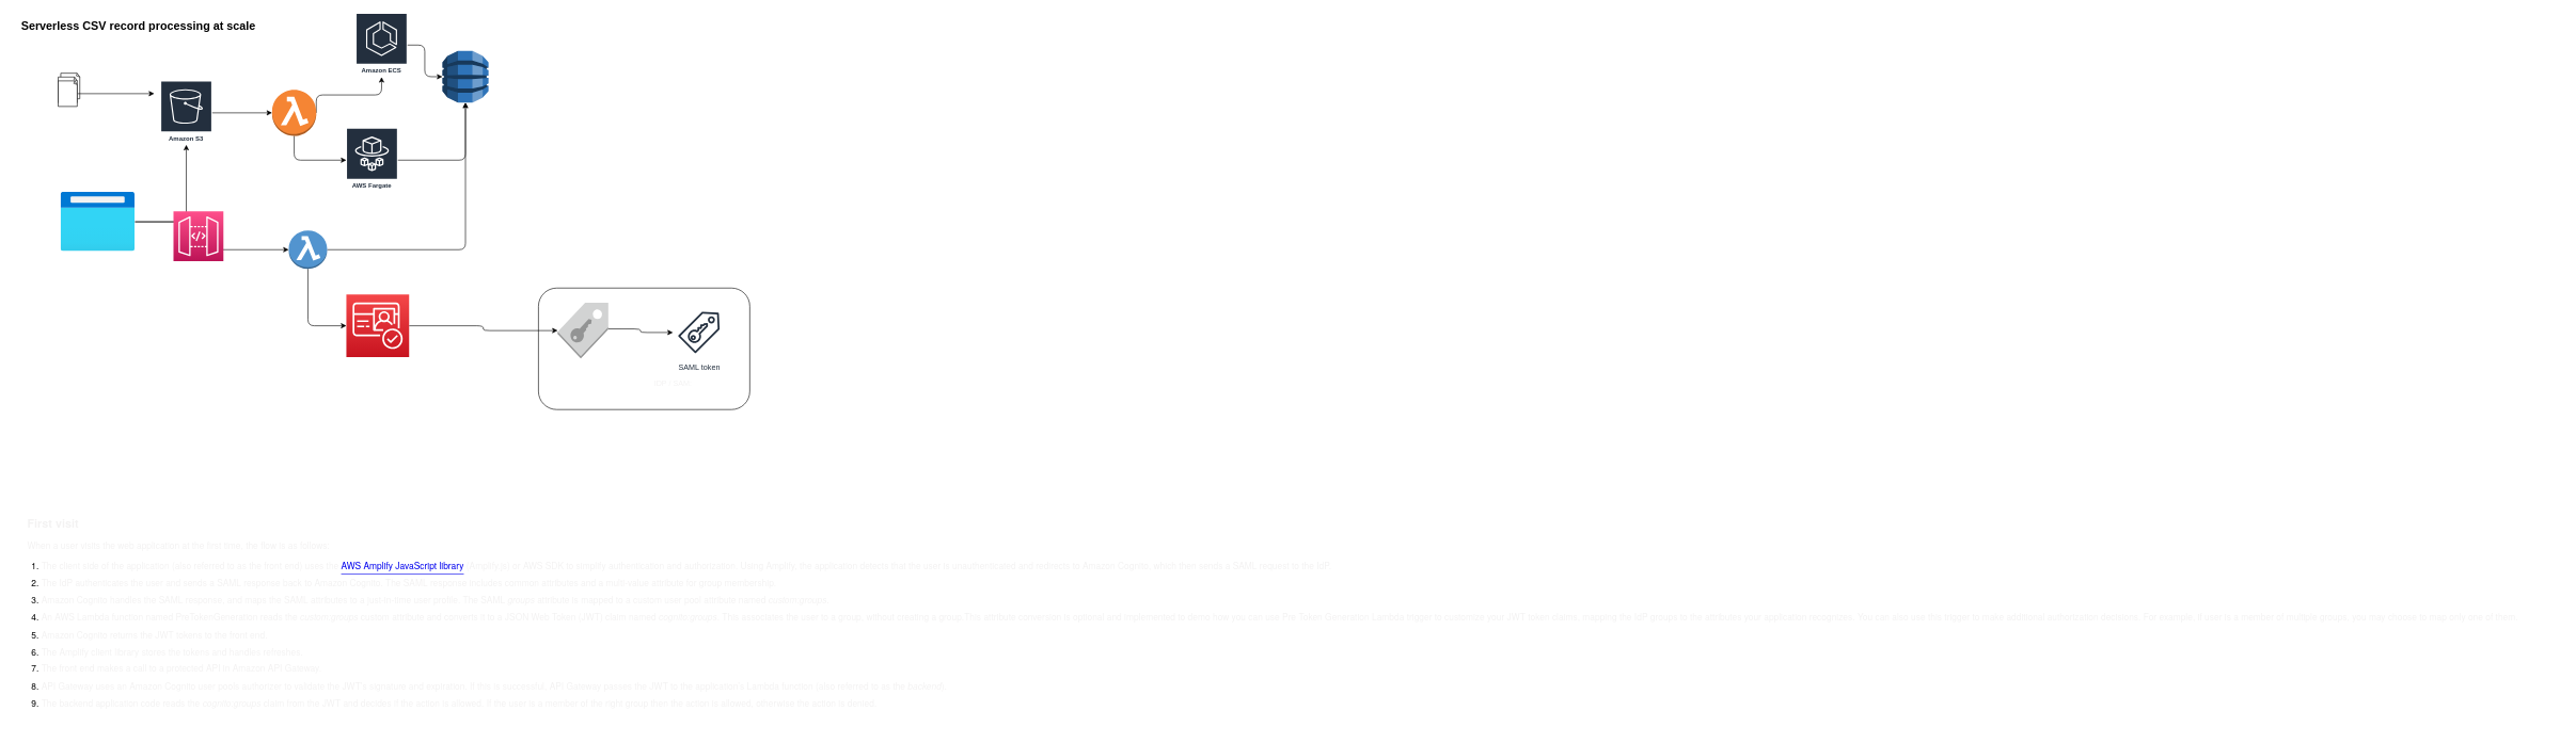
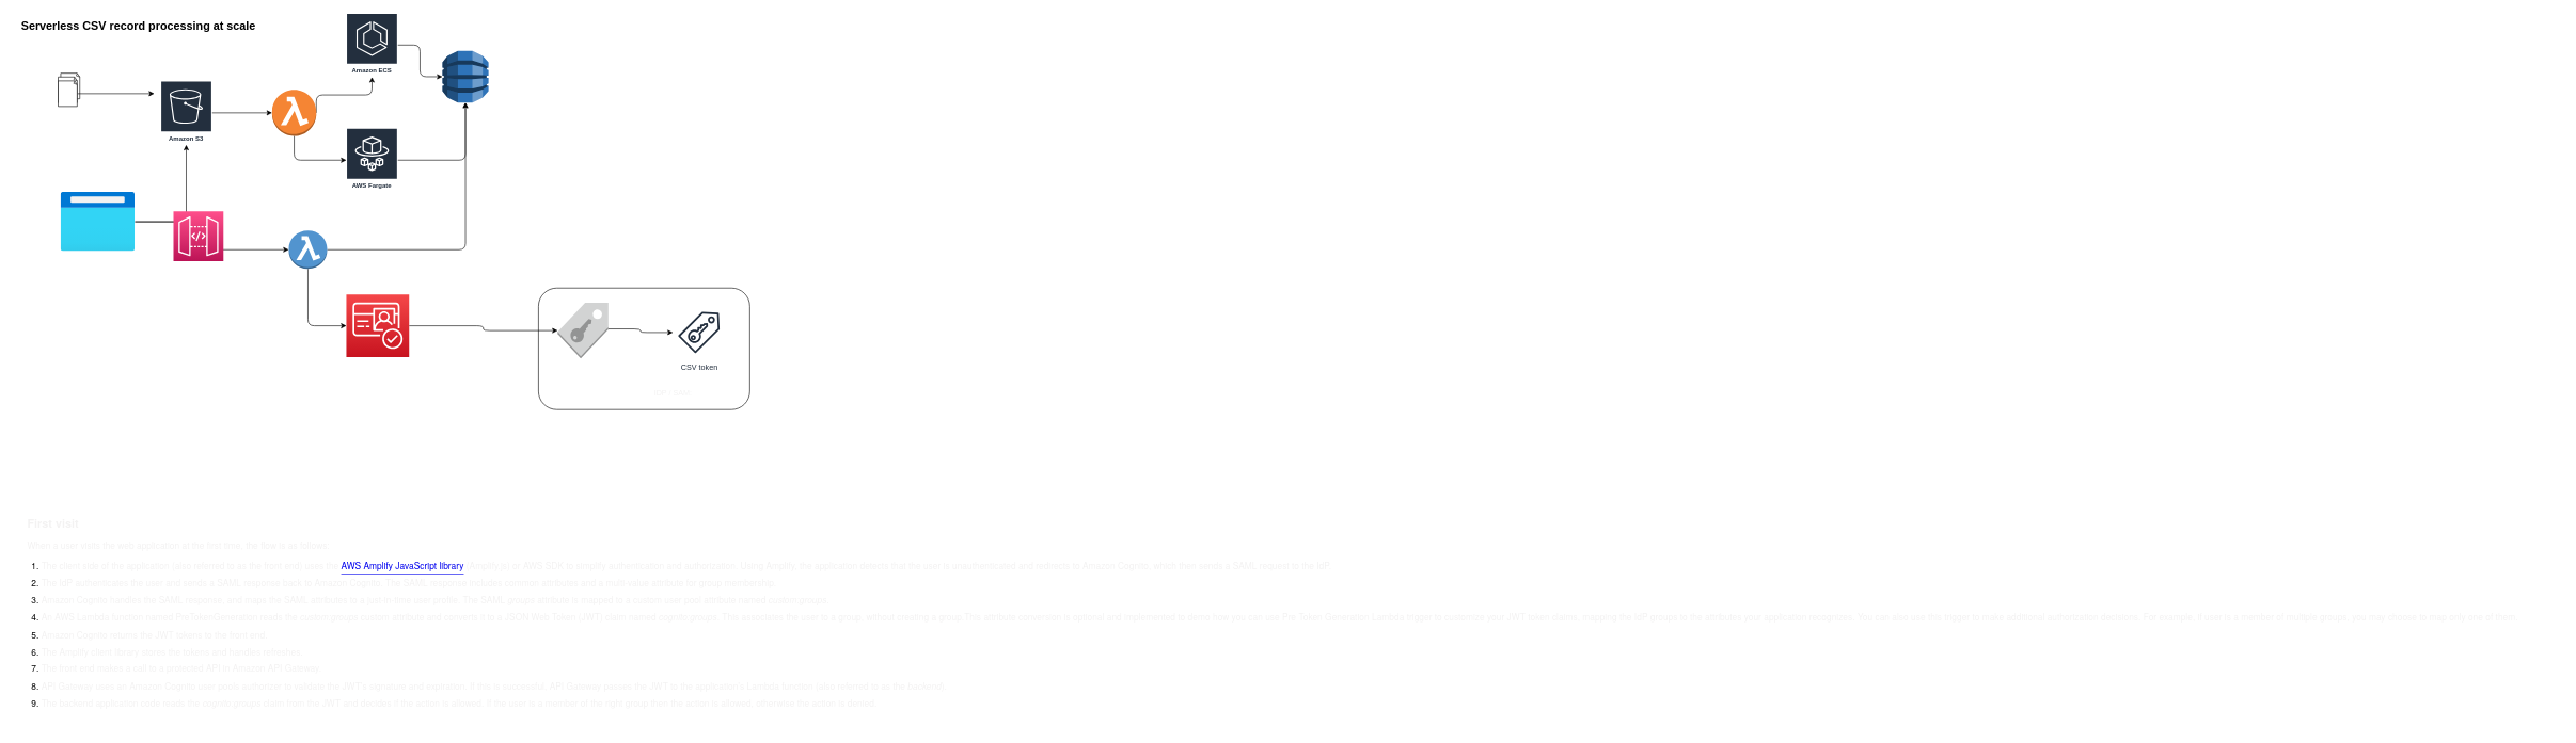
  <mxCell id="0" />
  <mxCell id="1" parent="0" />
  <mxCell id="2" style="edgeStyle=none;html=1;entryX=0;entryY=0.5;entryDx=0;entryDy=0;entryPerimeter=0;" edge="1" parent="1" source="3" target="6"><mxGeometry relative="1" as="geometry" /></mxCell>
  <mxCell id="3" value="Amazon S3" style="sketch=0;outlineConnect=0;fontColor=#232F3E;gradientColor=none;strokeColor=#ffffff;fillColor=#232F3E;dashed=0;verticalLabelPosition=middle;verticalAlign=bottom;align=center;html=1;whiteSpace=wrap;fontSize=10;fontStyle=1;spacing=3;shape=mxgraph.aws4.productIcon;prIcon=mxgraph.aws4.s3;" vertex="1" parent="1"><mxGeometry x="250" y="126" width="80" height="100" as="geometry" /></mxCell>
  <mxCell id="4" style="edgeStyle=orthogonalEdgeStyle;html=1;exitX=0.5;exitY=1;exitDx=0;exitDy=0;exitPerimeter=0;" edge="1" parent="1" source="6" target="10"><mxGeometry relative="1" as="geometry"><mxPoint x="510" y="220" as="targetPoint" /></mxGeometry></mxCell>
  <mxCell id="5" style="edgeStyle=elbowEdgeStyle;elbow=vertical;html=1;exitX=1;exitY=0.5;exitDx=0;exitDy=0;exitPerimeter=0;" edge="1" parent="1" source="6" target="8"><mxGeometry relative="1" as="geometry" /></mxCell>
  <mxCell id="6" value="" style="outlineConnect=0;dashed=0;verticalLabelPosition=bottom;verticalAlign=top;align=center;html=1;shape=mxgraph.aws3.lambda_function;fillColor=#F58534;gradientColor=none;" vertex="1" parent="1"><mxGeometry x="424" y="140" width="69" height="72" as="geometry" /></mxCell>
  <mxCell id="7" style="edgeStyle=orthogonalEdgeStyle;html=1;elbow=vertical;" edge="1" parent="1" source="8" target="15"><mxGeometry relative="1" as="geometry" /></mxCell>
- <mxCell id="8" value="Amazon ECS" style="sketch=0;outlineConnect=0;fontColor=#232F3E;gradientColor=none;strokeColor=#ffffff;fillColor=#232F3E;dashed=0;verticalLabelPosition=middle;verticalAlign=bottom;align=center;html=1;whiteSpace=wrap;fontSize=10;fontStyle=1;spacing=3;shape=mxgraph.aws4.productIcon;prIcon=mxgraph.aws4.ecs;" vertex="1" parent="1"><mxGeometry x="555" y="20" width="80" height="100" as="geometry" /></mxCell>
+ <mxCell id="8" value="Amazon ECS" style="sketch=0;outlineConnect=0;fontColor=#232F3E;gradientColor=none;strokeColor=#ffffff;fillColor=#232F3E;dashed=0;verticalLabelPosition=middle;verticalAlign=bottom;align=center;html=1;whiteSpace=wrap;fontSize=10;fontStyle=1;spacing=3;shape=mxgraph.aws4.productIcon;prIcon=mxgraph.aws4.ecs;" vertex="1" parent="1"><mxGeometry x="540" y="20" width="80" height="100" as="geometry" /></mxCell>
  <mxCell id="9" style="edgeStyle=orthogonalEdgeStyle;html=1;elbow=vertical;" edge="1" parent="1" source="10" target="15"><mxGeometry relative="1" as="geometry" /></mxCell>
  <mxCell id="10" value="AWS Fargate" style="sketch=0;outlineConnect=0;fontColor=#232F3E;gradientColor=none;strokeColor=#ffffff;fillColor=#232F3E;dashed=0;verticalLabelPosition=middle;verticalAlign=bottom;align=center;html=1;whiteSpace=wrap;fontSize=10;fontStyle=1;spacing=3;shape=mxgraph.aws4.productIcon;prIcon=mxgraph.aws4.fargate;" vertex="1" parent="1"><mxGeometry x="540" y="200" width="80" height="100" as="geometry" /></mxCell>
  <mxCell id="11" value="" style="whiteSpace=wrap;html=1;shape=mxgraph.basic.document" vertex="1" parent="1"><mxGeometry x="94" y="114" width="30" height="40" as="geometry" /></mxCell>
  <mxCell id="12" value="" style="whiteSpace=wrap;html=1;shape=mxgraph.basic.document" vertex="1" parent="1"><mxGeometry x="90" y="120" width="30" height="40" as="geometry" /></mxCell>
  <mxCell id="13" style="edgeStyle=none;html=1;exitX=1;exitY=0.5;exitDx=0;exitDy=0;exitPerimeter=0;" edge="1" parent="1" source="14"><mxGeometry relative="1" as="geometry"><mxPoint x="240" y="146" as="targetPoint" /></mxGeometry></mxCell>
  <mxCell id="14" value="" style="whiteSpace=wrap;html=1;shape=mxgraph.basic.document" vertex="1" parent="1"><mxGeometry x="90" y="126" width="30" height="40" as="geometry" /></mxCell>
  <mxCell id="15" value="" style="outlineConnect=0;dashed=0;verticalLabelPosition=bottom;verticalAlign=top;align=center;html=1;shape=mxgraph.aws3.dynamo_db;fillColor=#2E73B8;gradientColor=none;" vertex="1" parent="1"><mxGeometry x="690" y="79" width="72" height="81" as="geometry" /></mxCell>
  <mxCell id="16" style="edgeStyle=orthogonalEdgeStyle;html=1;exitX=1;exitY=0.5;exitDx=0;exitDy=0;exitPerimeter=0;elbow=vertical;" edge="1" parent="1" source="18" target="15"><mxGeometry relative="1" as="geometry" /></mxCell>
  <mxCell id="17" style="edgeStyle=orthogonalEdgeStyle;html=1;exitX=0.5;exitY=1;exitDx=0;exitDy=0;exitPerimeter=0;entryX=0;entryY=0.5;entryDx=0;entryDy=0;entryPerimeter=0;fontColor=#f3f2f2;elbow=vertical;" edge="1" parent="1" source="18" target="25"><mxGeometry relative="1" as="geometry" /></mxCell>
  <mxCell id="18" value="" style="outlineConnect=0;dashed=0;verticalLabelPosition=bottom;verticalAlign=top;align=center;html=1;shape=mxgraph.aws3.lambda_function;fillColor=#5294CF;gradientColor=none;" vertex="1" parent="1"><mxGeometry x="450" y="360" width="60" height="60" as="geometry" /></mxCell>
  <mxCell id="19" style="edgeStyle=orthogonalEdgeStyle;html=1;elbow=vertical;" edge="1" parent="1" source="21" target="18"><mxGeometry relative="1" as="geometry" /></mxCell>
  <mxCell id="20" style="edgeStyle=orthogonalEdgeStyle;html=1;elbow=vertical;" edge="1" parent="1" source="21" target="3"><mxGeometry relative="1" as="geometry" /></mxCell>
  <mxCell id="21" value="" style="aspect=fixed;html=1;points=[];align=center;image;fontSize=12;image=img/lib/azure2/general/Browser.svg;" vertex="1" parent="1"><mxGeometry x="94" y="300" width="116" height="92.8" as="geometry" /></mxCell>
  <mxCell id="22" value="Serverless CSV record processing at scale&lt;br style=&quot;font-size: 18px;&quot;&gt;" style="text;html=1;align=center;verticalAlign=middle;resizable=0;points=[];autosize=1;strokeColor=none;fillColor=none;fontSize=18;fontStyle=1" vertex="1" parent="1"><mxGeometry x="20" y="20" width="390" height="40" as="geometry" /></mxCell>
  <mxCell id="23" value="&lt;h2 style=&quot;box-sizing: border-box; font-family: AmazonEmber, &amp;quot;Helvetica Neue&amp;quot;, Helvetica, Arial, sans-serif;&quot;&gt;&lt;font color=&quot;#f3f2f2&quot;&gt;First visit&lt;/font&gt;&lt;/h2&gt;&lt;p style=&quot;box-sizing: border-box; margin-top: 15px; margin-bottom: 15px; font-family: AmazonEmber, &amp;quot;Helvetica Neue&amp;quot;, Helvetica, Arial, sans-serif; font-size: 14px;&quot;&gt;&lt;font color=&quot;#f3f2f2&quot;&gt;When a user visits the web application at the first time, the flow is as follows:&lt;/font&gt;&lt;/p&gt;&lt;ol style=&quot;box-sizing: border-box; margin: 0px 0px 0px 2px; padding: 0px 0px 0px 20px; font-family: AmazonEmber, &amp;quot;Helvetica Neue&amp;quot;, Helvetica, Arial, sans-serif; font-size: 14px;&quot;&gt;&lt;li style=&quot;box-sizing: border-box; margin-bottom: 10px;&quot;&gt;&lt;font color=&quot;#f3f2f2&quot;&gt;The client side of the application (also referred to as the front end) uses the&amp;nbsp;&lt;a style=&quot;box-sizing: border-box; outline: 0px; background-color: transparent; text-underline-offset: 0.4rem;&quot; rel=&quot;noopener noreferrer&quot; target=&quot;_blank&quot; href=&quot;https://docs.aws.amazon.com/AmazonS3/latest/dev/using-aws-amplify.html&quot;&gt;AWS Amplify JavaScript library&lt;/a&gt;&amp;nbsp;(Amplify.js) or AWS SDK to simplify authentication and authorization. Using Amplify, the application detects that the user is unauthenticated and redirects to Amazon Cognito, which then sends a SAML request to the IdP.&lt;/font&gt;&lt;/li&gt;&lt;li style=&quot;box-sizing: border-box; margin-bottom: 10px;&quot;&gt;&lt;font color=&quot;#f3f2f2&quot;&gt;The IdP authenticates the user and sends a SAML response back to Amazon Cognito. The SAML response includes common attributes and a multi-value attribute for group membership.&lt;/font&gt;&lt;/li&gt;&lt;li style=&quot;box-sizing: border-box; margin-bottom: 10px;&quot;&gt;&lt;font color=&quot;#f3f2f2&quot;&gt;Amazon Cognito handles the SAML response, and maps the SAML attributes to a just-in-time user profile. The SAML&amp;nbsp;&lt;em style=&quot;box-sizing: border-box;&quot;&gt;groups&lt;/em&gt;&amp;nbsp;attribute is mapped to a custom user pool attribute named&amp;nbsp;&lt;em style=&quot;box-sizing: border-box;&quot;&gt;custom:groups&lt;/em&gt;.&lt;/font&gt;&lt;/li&gt;&lt;li style=&quot;box-sizing: border-box; margin-bottom: 10px;&quot;&gt;&lt;font color=&quot;#f3f2f2&quot;&gt;An AWS Lambda function named PreTokenGeneration reads the&amp;nbsp;&lt;em style=&quot;box-sizing: border-box;&quot;&gt;custom:groups&lt;/em&gt;&amp;nbsp;custom attribute and converts it to a JSON Web Token (JWT) claim named&amp;nbsp;&lt;em style=&quot;box-sizing: border-box;&quot;&gt;cognito:groups&lt;/em&gt;. This associates the user to a group, without creating a group.This attribute conversion is optional and implemented to demo how you can use Pre Token Generation Lambda trigger to customize your JWT token claims, mapping the IdP groups to the attributes your application recognizes. You can also use this trigger to make additional authorization decisions. For example, if user is a member of multiple groups, you may choose to map only one of them.&lt;/font&gt;&lt;/li&gt;&lt;li style=&quot;box-sizing: border-box; margin-bottom: 10px;&quot;&gt;&lt;font color=&quot;#f3f2f2&quot;&gt;Amazon Cognito returns the JWT tokens to the front end.&lt;/font&gt;&lt;/li&gt;&lt;li style=&quot;box-sizing: border-box; margin-bottom: 10px;&quot;&gt;&lt;font color=&quot;#f3f2f2&quot;&gt;The Amplify client library stores the tokens and handles refreshes.&lt;/font&gt;&lt;/li&gt;&lt;li style=&quot;box-sizing: border-box; margin-bottom: 10px;&quot;&gt;&lt;font color=&quot;#f3f2f2&quot;&gt;The front end makes a call to a protected API in Amazon API Gateway.&lt;/font&gt;&lt;/li&gt;&lt;li style=&quot;box-sizing: border-box; margin-bottom: 10px;&quot;&gt;&lt;font color=&quot;#f3f2f2&quot;&gt;API Gateway uses an Amazon Cognito user pools authorizer to validate the JWT’s signature and expiration. If this is successful, API Gateway passes the JWT to the application’s Lambda function (also referred to as the&amp;nbsp;&lt;em style=&quot;box-sizing: border-box;&quot;&gt;backend&lt;/em&gt;).&lt;/font&gt;&lt;/li&gt;&lt;li style=&quot;box-sizing: border-box; margin-bottom: 0px;&quot;&gt;&lt;font color=&quot;#f3f2f2&quot;&gt;The backend application code reads the&amp;nbsp;&lt;em style=&quot;box-sizing: border-box;&quot;&gt;cognito:groups&lt;/em&gt;&amp;nbsp;claim from the JWT and decides if the action is allowed. If the user is a member of the right group then the action is allowed, otherwise the action is denied.&lt;/font&gt;&lt;/li&gt;&lt;/ol&gt;" style="text;html=1;align=left;verticalAlign=middle;resizable=0;points=[];autosize=1;strokeColor=none;fillColor=none;" vertex="1" parent="1"><mxGeometry x="40" y="760" width="3960" height="380" as="geometry" /></mxCell>
  <mxCell id="24" style="edgeStyle=orthogonalEdgeStyle;html=1;exitX=1;exitY=0.5;exitDx=0;exitDy=0;exitPerimeter=0;fontColor=#f3f2f2;elbow=vertical;" edge="1" parent="1" source="25" target="28"><mxGeometry relative="1" as="geometry" /></mxCell>
  <mxCell id="25" value="" style="sketch=0;points=[[0,0,0],[0.25,0,0],[0.5,0,0],[0.75,0,0],[1,0,0],[0,1,0],[0.25,1,0],[0.5,1,0],[0.75,1,0],[1,1,0],[0,0.25,0],[0,0.5,0],[0,0.75,0],[1,0.25,0],[1,0.5,0],[1,0.75,0]];outlineConnect=0;fontColor=#232F3E;gradientColor=#F54749;gradientDirection=north;fillColor=#C7131F;strokeColor=#ffffff;dashed=0;verticalLabelPosition=bottom;verticalAlign=top;align=center;html=1;fontSize=12;fontStyle=0;aspect=fixed;shape=mxgraph.aws4.resourceIcon;resIcon=mxgraph.aws4.cognito;" vertex="1" parent="1"><mxGeometry x="540" y="460" width="98" height="98" as="geometry" /></mxCell>
- <mxCell id="26" value="SAML token" style="sketch=0;outlineConnect=0;fontColor=#232F3E;gradientColor=none;strokeColor=#232F3E;fillColor=#ffffff;dashed=0;verticalLabelPosition=bottom;verticalAlign=top;align=center;html=1;fontSize=12;fontStyle=0;aspect=fixed;shape=mxgraph.aws4.resourceIcon;resIcon=mxgraph.aws4.saml_token;" vertex="1" parent="1"><mxGeometry x="1050" y="479" width="81" height="81" as="geometry" /></mxCell>
+ <mxCell id="26" value="CSV token" style="sketch=0;outlineConnect=0;fontColor=#232F3E;gradientColor=none;strokeColor=#232F3E;fillColor=#ffffff;dashed=0;verticalLabelPosition=bottom;verticalAlign=top;align=center;html=1;fontSize=12;fontStyle=0;aspect=fixed;shape=mxgraph.aws4.resourceIcon;resIcon=mxgraph.aws4.saml_token;" vertex="1" parent="1"><mxGeometry x="1050" y="479" width="81" height="81" as="geometry" /></mxCell>
  <mxCell id="27" style="edgeStyle=orthogonalEdgeStyle;html=1;exitX=1;exitY=0.47;exitDx=0;exitDy=0;exitPerimeter=0;fontColor=#f3f2f2;elbow=vertical;" edge="1" parent="1" source="28" target="26"><mxGeometry relative="1" as="geometry" /></mxCell>
  <mxCell id="28" value="" style="outlineConnect=0;dashed=0;verticalLabelPosition=bottom;verticalAlign=top;align=center;html=1;shape=mxgraph.aws3.saml_token;fillColor=#D2D3D3;gradientColor=none;fontColor=#f3f2f2;" vertex="1" parent="1"><mxGeometry x="870" y="473" width="79" height="87" as="geometry" /></mxCell>
- <mxCell id="29" value="IDP / SAM:" style="text;html=1;align=center;verticalAlign=middle;resizable=0;points=[];autosize=1;strokeColor=none;fillColor=none;fontColor=#f3f2f2;" vertex="1" parent="1"><mxGeometry x="1010" y="585" width="80" height="30" as="geometry" /></mxCell>
+ <mxCell id="29" value="IDP / SAM:" style="text;html=1;align=center;verticalAlign=middle;resizable=0;points=[];autosize=1;strokeColor=none;fillColor=none;fontColor=#f3f2f2;" vertex="1" parent="1"><mxGeometry x="1010" y="600" width="80" height="30" as="geometry" /></mxCell>
  <mxCell id="30" value="" style="rounded=1;whiteSpace=wrap;html=1;fontColor=#f3f2f2;fillColor=none;" vertex="1" parent="1"><mxGeometry x="840" y="450" width="330" height="190" as="geometry" /></mxCell>
  <mxCell id="31" value="" style="sketch=0;points=[[0,0,0],[0.25,0,0],[0.5,0,0],[0.75,0,0],[1,0,0],[0,1,0],[0.25,1,0],[0.5,1,0],[0.75,1,0],[1,1,0],[0,0.25,0],[0,0.5,0],[0,0.75,0],[1,0.25,0],[1,0.5,0],[1,0.75,0]];outlineConnect=0;fontColor=#232F3E;gradientColor=#FF4F8B;gradientDirection=north;fillColor=#BC1356;strokeColor=#ffffff;dashed=0;verticalLabelPosition=bottom;verticalAlign=top;align=center;html=1;fontSize=12;fontStyle=0;aspect=fixed;shape=mxgraph.aws4.resourceIcon;resIcon=mxgraph.aws4.api_gateway;" vertex="1" parent="1"><mxGeometry x="270" y="330" width="78" height="78" as="geometry" /></mxCell>
